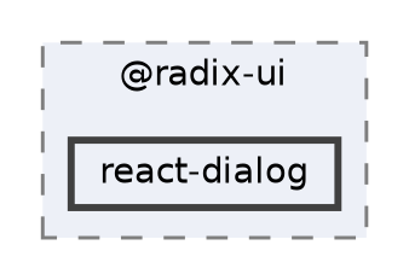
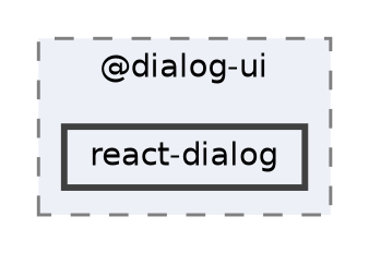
  digraph {
    compound=true
    rankdir=LR
    n1 [color=grey25 fillcolor="#edf0f7" fontname=Helvetica fontsize=10 height=0.2 label="react-dialog" shape=box style="filled,bold" width=0.4]
    subgraph cluster_1 {
      bgcolor="#edf0f7"
      fontname=Helvetica
      fontsize=10
-     label="@radix-ui"
+     label="@dialog-ui"
      pencolor=grey50
      style="filled,dashed"
      n1
    }
  }
